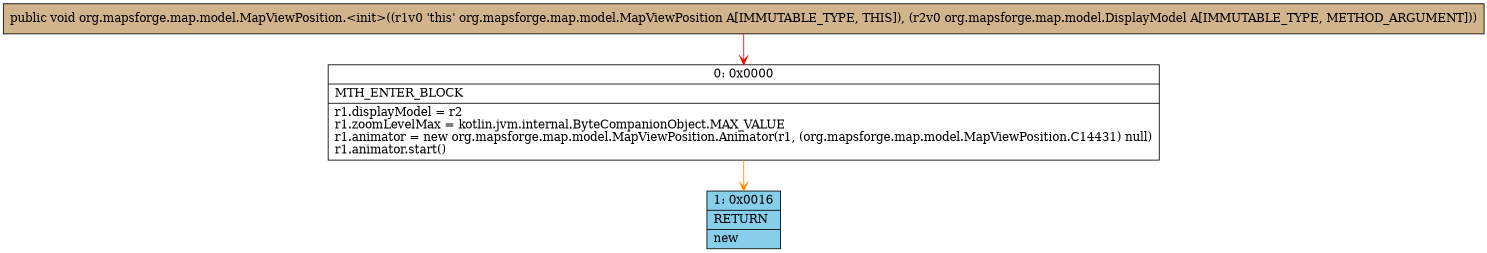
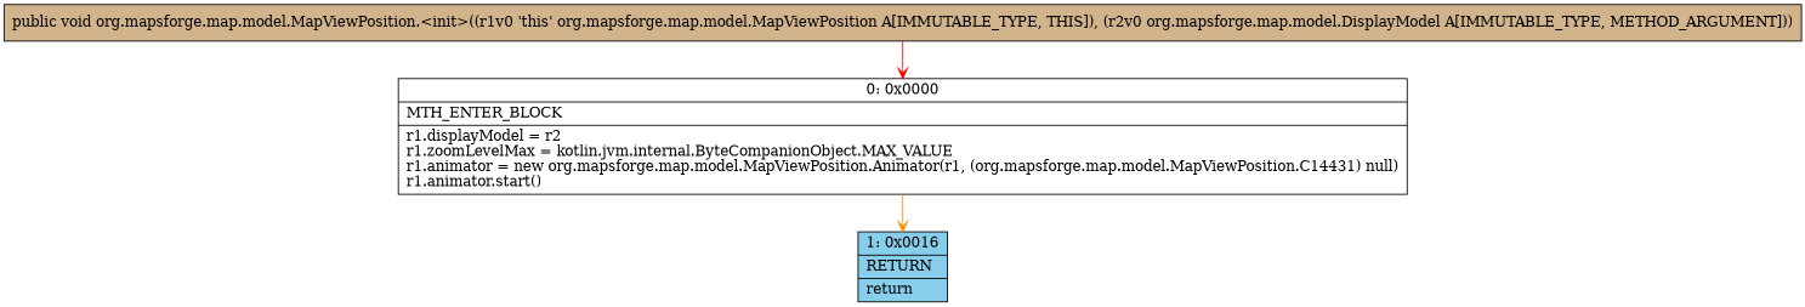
  digraph {
    node [shape=record style=filled]
    edge [arrowhead=vee]
    n1 [label="{0\:\ 0x0000|MTH_ENTER_BLOCK\l|r1.displayModel = r2\lr1.zoomLevelMax = kotlin.jvm.internal.ByteCompanionObject.MAX_VALUE\lr1.animator = new org.mapsforge.map.model.MapViewPosition.Animator(r1, (org.mapsforge.map.model.MapViewPosition.C14431) null)\lr1.animator.start()\l}" fillcolor=white]
-   n2 [label="{1\:\ 0x0016|RETURN\l|new\l}" fillcolor=skyblue]
+   n2 [label="{1\:\ 0x0016|RETURN\l|return\l}" fillcolor=skyblue]
    n3 [label="{public void org.mapsforge.map.model.MapViewPosition.\<init\>((r1v0 'this' org.mapsforge.map.model.MapViewPosition A[IMMUTABLE_TYPE, THIS]), (r2v0 org.mapsforge.map.model.DisplayModel A[IMMUTABLE_TYPE, METHOD_ARGUMENT])) }" fillcolor=tan]
    n1 -> n2 [color=darkorange]
    n3 -> n1 [color=red]
  }
